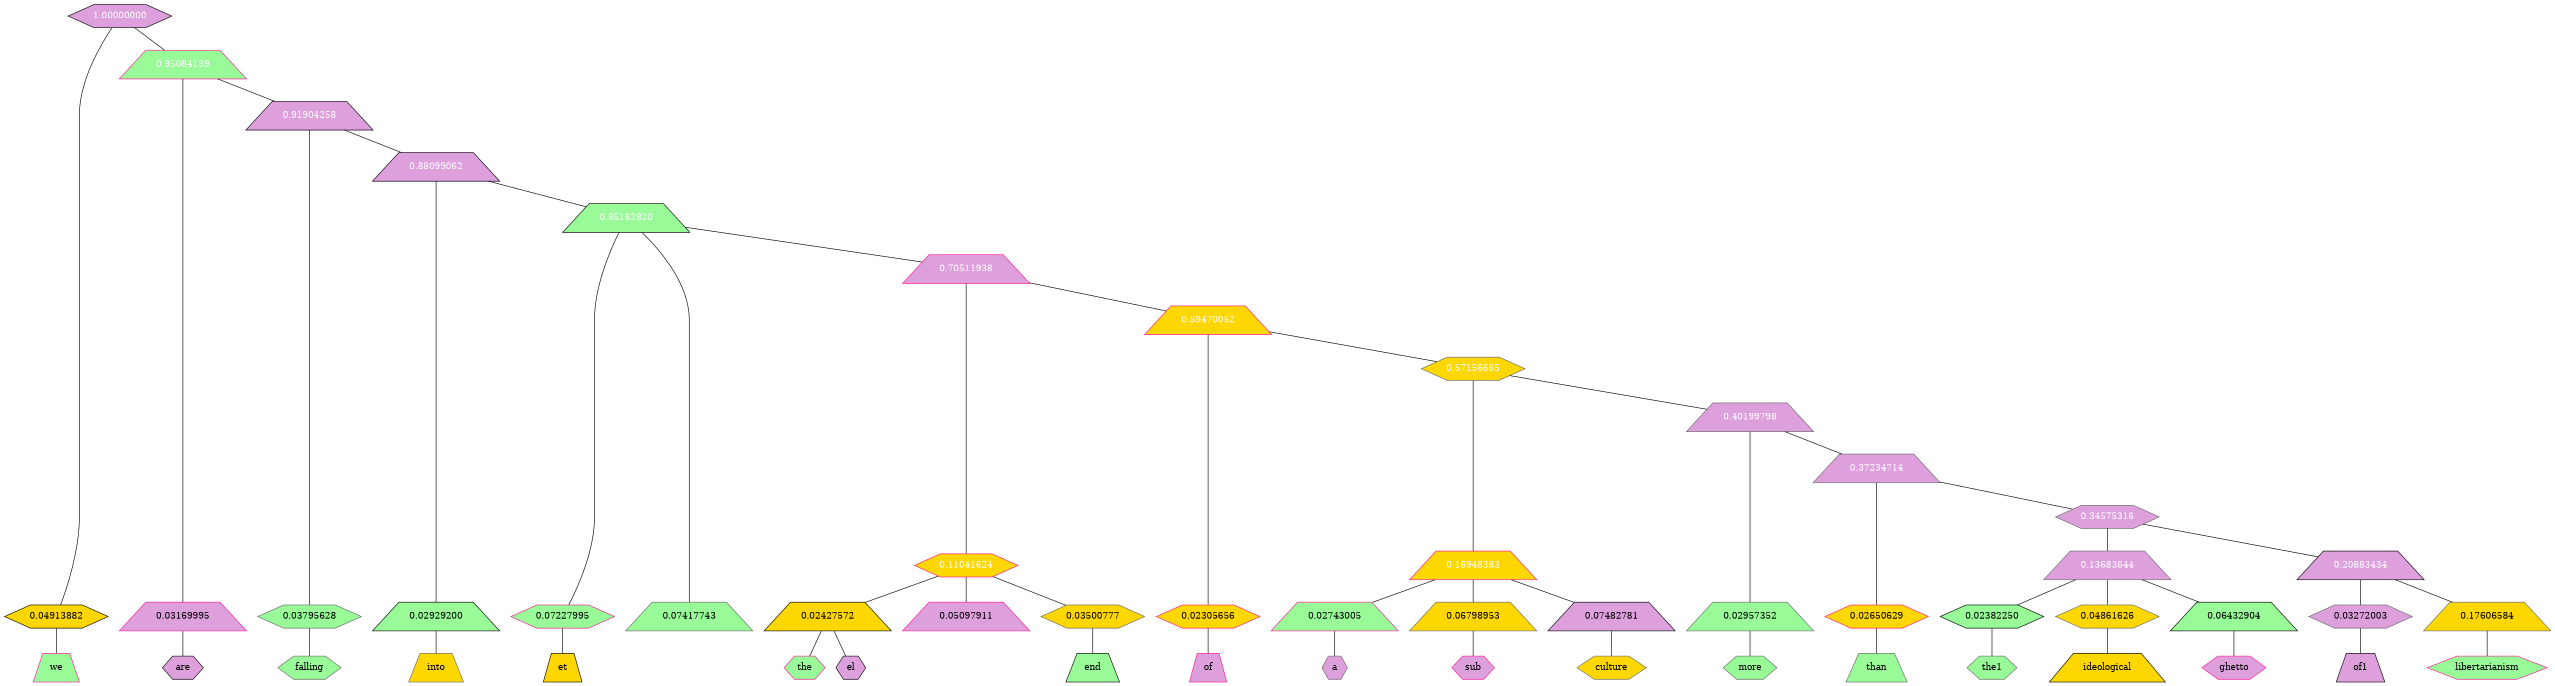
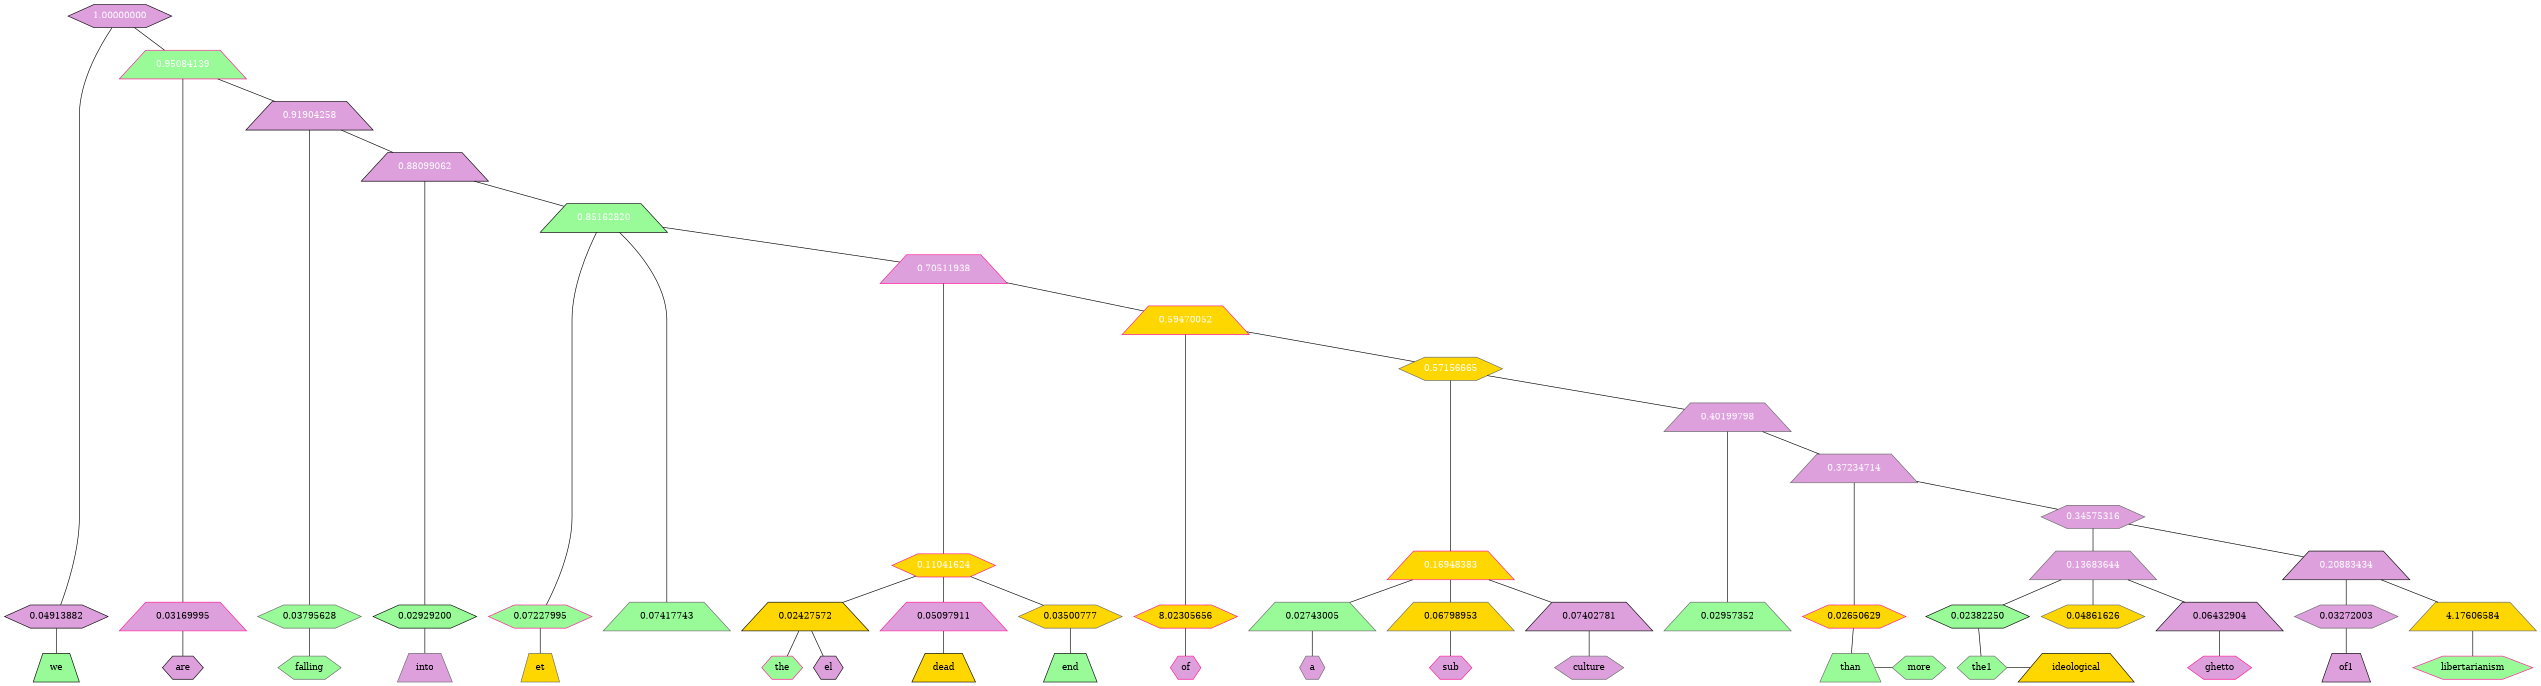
  graph {
    node [color=gray40 fillcolor=plum format=png nodesep=0.001 ordering=out overlap_scaling=0.01 ranksep=0.001 shape=trapezium style=filled]
-   n1 [color=deeppink fillcolor=palegreen height=0.15 label=we style="filled,solid" width=0.15]
+   n1 [color=black fillcolor=palegreen height=0.15 label=we style="filled,solid" width=0.15]
    n2 [color=black height=0.15 label=are shape=hexagon style="filled,solid" width=0.15]
    n3 [fillcolor=palegreen height=0.15 label=falling shape=hexagon style="filled,solid" width=0.15]
-   n4 [fillcolor=gold height=0.15 label=into style="filled,solid" width=0.15]
+   n4 [height=0.15 label=into style="filled,solid" width=0.15]
    n5 [color=deeppink fillcolor=palegreen height=0.15 label=the shape=hexagon style="filled,solid" width=0.15]
+   n6 [color=black fillcolor=gold height=0.15 label=dead style="filled,solid" width=0.15]
    n7 [color=black fillcolor=palegreen height=0.15 label=end style="filled,solid" width=0.15]
-   n8 [color=deeppink height=0.15 label=of style="filled,solid" width=0.15]
+   n8 [color=deeppink height=0.15 label=of shape=hexagon style="filled,solid" width=0.15]
    n9 [height=0.15 label=a shape=hexagon style="filled,solid" width=0.15]
    n10 [color=deeppink height=0.15 label=sub shape=hexagon style="filled,solid" width=0.15]
-   n11 [fillcolor=gold height=0.15 label=culture shape=hexagon style="filled,solid" width=0.15]
+   n11 [height=0.15 label=culture shape=hexagon style="filled,solid" width=0.15]
    n12 [fillcolor=palegreen height=0.15 label=more shape=hexagon style="filled,solid" width=0.15]
    n13 [fillcolor=palegreen height=0.15 label=than style="filled,solid" width=0.15]
    n14 [fillcolor=palegreen height=0.15 label=the1 shape=hexagon style="filled,solid" width=0.15]
    n15 [color=black fillcolor=gold height=0.15 label=ideological style="filled,solid" width=0.15]
    n16 [color=deeppink height=0.15 label=ghetto shape=hexagon style="filled,solid" width=0.15]
    n17 [color=black height=0.15 label=of1 style="filled,solid" width=0.15]
    n18 [color=deeppink fillcolor=palegreen height=0.15 label=libertarianism shape=hexagon style="filled,solid" width=0.15]
-   n19 [color=black fillcolor=gold height=0.15 label=et style="filled,solid" width=0.15]
+   n19 [fillcolor=gold height=0.15 label=et style="filled,solid" width=0.15]
    n20 [color=black height=0.15 label=el shape=hexagon style="filled,solid" width=0.15]
-   n21 [color=black fillcolor=gold fontcolor=black height=0.15 label=0.04913882 shape=hexagon width=0.15]
+   n21 [color=black fontcolor=black height=0.15 label=0.04913882 shape=hexagon width=0.15]
    n22 [color=deeppink fontcolor=black height=0.15 label=0.03169995 width=0.15]
    n23 [fillcolor=palegreen fontcolor=black height=0.15 label=0.03795628 shape=hexagon width=0.15]
-   n24 [color=black fillcolor=palegreen fontcolor=black height=0.15 label=0.02929200 width=0.15]
+   n24 [color=black fillcolor=palegreen fontcolor=black height=0.15 label=0.02929200 shape=hexagon width=0.15]
    n25 [color=black fillcolor=gold fontcolor=black height=0.15 label=0.02427572 width=0.15]
    n26 [color=deeppink fontcolor=black height=0.15 label=0.05097911 width=0.15]
    n27 [fillcolor=gold fontcolor=black height=0.15 label=0.03500777 shape=hexagon width=0.15]
-   n28 [color=deeppink fillcolor=gold fontcolor=black height=0.15 label=0.02305656 shape=hexagon width=0.15]
-   n29 [color=deeppink fillcolor=palegreen fontcolor=black height=0.15 label=0.02743005 width=0.15]
+   n28 [color=deeppink fillcolor=gold fontcolor=black height=0.15 label=8.02305656 shape=hexagon width=0.15]
+   n29 [fillcolor=palegreen fontcolor=black height=0.15 label=0.02743005 width=0.15]
    n30 [fillcolor=gold fontcolor=black height=0.15 label=0.06798953 width=0.15]
-   n31 [color=black fontcolor=black height=0.15 label=0.07482781 width=0.15]
+   n31 [color=black fontcolor=black height=0.15 label=0.07402781 width=0.15]
    n32 [fillcolor=palegreen fontcolor=black height=0.15 label=0.02957352 width=0.15]
    n33 [color=deeppink fillcolor=gold fontcolor=black height=0.15 label=0.02650629 shape=hexagon width=0.15]
    n34 [color=black fillcolor=palegreen fontcolor=black height=0.15 label=0.02382250 shape=hexagon width=0.15]
    n35 [fillcolor=gold fontcolor=black height=0.15 label=0.04861626 shape=hexagon width=0.15]
-   n36 [color=black fillcolor=palegreen fontcolor=black height=0.15 label=0.06432904 width=0.15]
+   n36 [color=black fontcolor=black height=0.15 label=0.06432904 width=0.15]
    n37 [fontcolor=black height=0.15 label=0.03272003 shape=hexagon width=0.15]
-   n38 [fillcolor=gold fontcolor=black height=0.15 label=0.17606584 width=0.15]
+   n38 [fillcolor=gold fontcolor=black height=0.15 label=4.17606584 width=0.15]
    n39 [color=deeppink fillcolor=palegreen fontcolor=black height=0.15 label=0.07227995 shape=hexagon width=0.15]
    n40 [fillcolor=palegreen fontcolor=black height=0.15 label=0.07417743 width=0.15]
    n41 [color=black fontcolor=grey99 height=0.15 label=1.00000000 shape=hexagon width=0.15]
    n42 [color=deeppink fillcolor=palegreen fontcolor=grey99 height=0.15 label=0.95084139 width=0.15]
    n43 [color=black fontcolor=grey99 height=0.15 label=0.91904258 width=0.15]
    n44 [color=black fontcolor=grey99 height=0.15 label=0.88099062 width=0.15]
    n45 [color=black fillcolor=palegreen fontcolor=grey99 height=0.15 label=0.85162820 width=0.15]
    n46 [color=deeppink fontcolor=grey99 height=0.15 label=0.70511938 width=0.15]
    n47 [color=deeppink fillcolor=gold fontcolor=grey99 height=0.15 label=0.11041624 shape=hexagon width=0.15]
    n48 [color=deeppink fillcolor=gold fontcolor=grey99 height=0.15 label=0.59470052 width=0.15]
    n49 [fillcolor=gold fontcolor=grey99 height=0.15 label=0.57156665 shape=hexagon width=0.15]
    n50 [color=deeppink fillcolor=gold fontcolor=grey99 height=0.15 label=0.16948383 width=0.15]
    n51 [fontcolor=grey99 height=0.15 label=0.40199798 width=0.15]
    n52 [fontcolor=grey99 height=0.15 label=0.37234714 width=0.15]
    n53 [fontcolor=grey99 height=0.15 label=0.34575316 shape=hexagon width=0.15]
    n54 [fontcolor=grey99 height=0.15 label=0.13683644 width=0.15]
    n55 [color=black fontcolor=grey99 height=0.15 label=0.20883434 width=0.15]
    subgraph sub_1 {
      rank=same
      n1
      n2
      n3
      n4
      n5
+     n6
      n7
      n8
      n9
      n10
      n11
      n12
      n13
      n14
      n15
      n16
      n17
      n18
      n19
      n20
    }
    subgraph sub_2 {
      rank=same
      n21
      n22
      n23
      n24
      n25
      n26
      n27
      n28
      n29
      n30
      n31
      n32
      n33
      n34
      n35
      n36
      n37
      n38
      n39
      n40
    }
    n21 -- n1
    n22 -- n2
    n23 -- n3
    n24 -- n4
    n25 -- n5
    n25 -- n20
+   n26 -- n6
    n27 -- n7
    n28 -- n8
    n29 -- n9
    n30 -- n10
    n31 -- n11
-   n32 -- n12
+   n13 -- n12
    n33 -- n13
    n34 -- n14
-   n35 -- n15
+   n14 -- n15
    n36 -- n16
    n37 -- n17
    n38 -- n18
    n39 -- n19
    n41 -- n21
    n41 -- n42
    n42 -- n22
    n42 -- n43
    n43 -- n23
    n43 -- n44
    n44 -- n24
    n44 -- n45
    n45 -- n39
    n45 -- n40
    n45 -- n46
    n46 -- n47
    n46 -- n48
    n47 -- n25
    n47 -- n26
    n47 -- n27
    n48 -- n28
    n48 -- n49
    n49 -- n50
    n49 -- n51
    n50 -- n29
    n50 -- n30
    n50 -- n31
    n51 -- n32
    n51 -- n52
    n52 -- n33
    n52 -- n53
    n53 -- n54
    n53 -- n55
    n54 -- n34
    n54 -- n35
    n54 -- n36
    n55 -- n37
    n55 -- n38
  }
